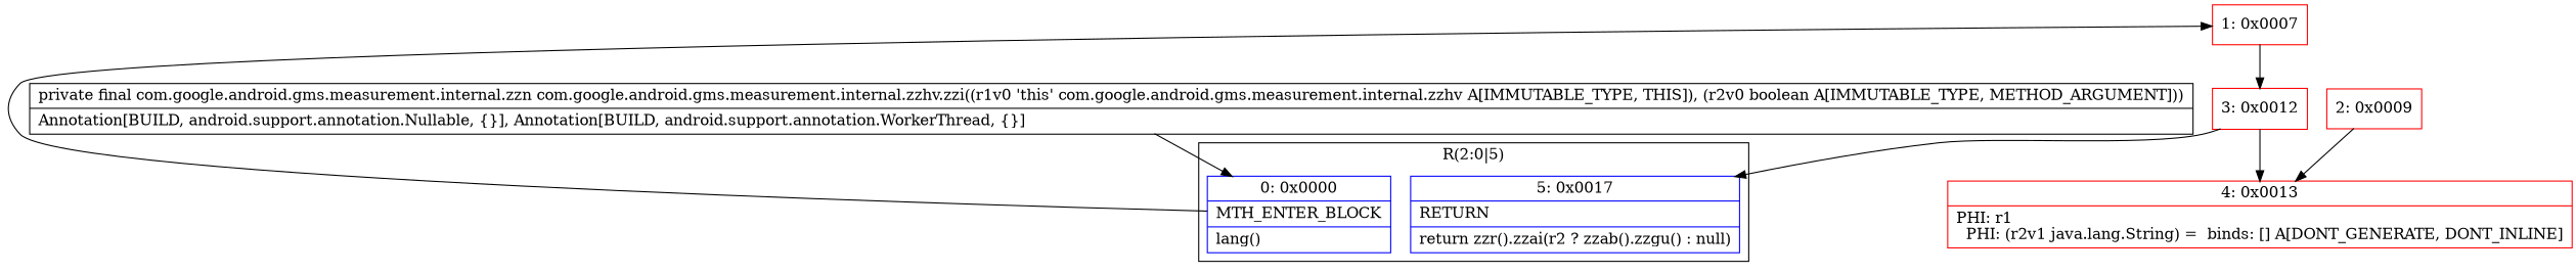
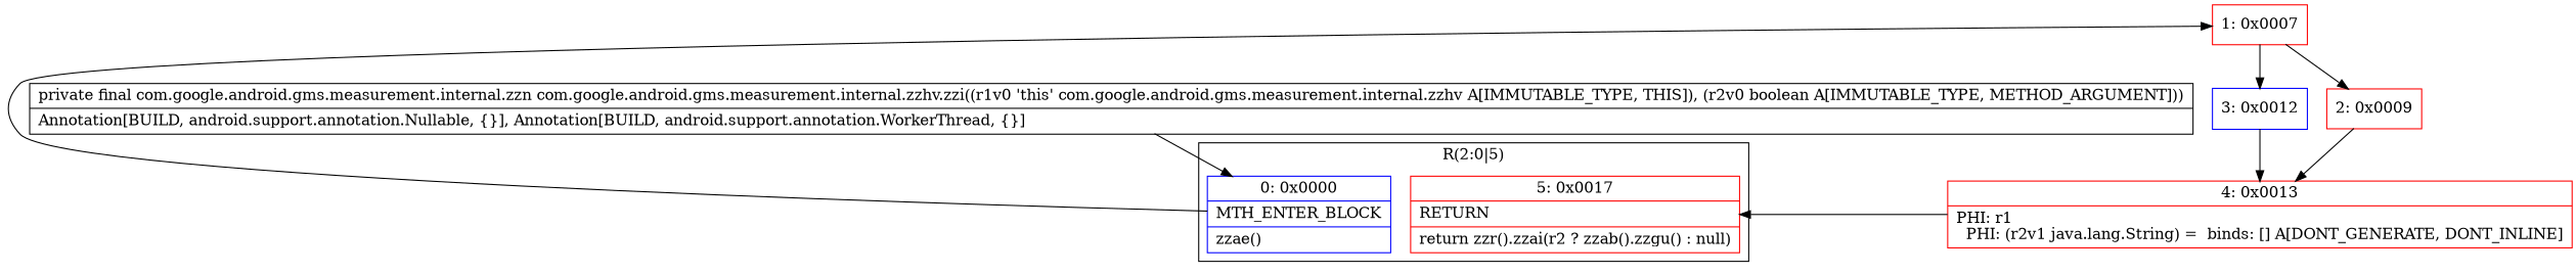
  digraph {
    node [color=red shape=record]
-   n1 [color=blue label="{0\:\ 0x0000|MTH_ENTER_BLOCK\l|lang()\l}"]
-   n2 [color=blue label="{5\:\ 0x0017|RETURN\l|return zzr().zzai(r2 ? zzab().zzgu() : null)\l}"]
+   n1 [color=blue label="{0\:\ 0x0000|MTH_ENTER_BLOCK\l|zzae()\l}"]
+   n2 [label="{5\:\ 0x0017|RETURN\l|return zzr().zzai(r2 ? zzab().zzgu() : null)\l}"]
    n3 [label="{1\:\ 0x0007}"]
    n4 [label="{2\:\ 0x0009}"]
-   n5 [label="{3\:\ 0x0012}"]
+   n5 [color=blue label="{3\:\ 0x0012}"]
    n6 [label="{4\:\ 0x0013|PHI: r1 \l  PHI: (r2v1 java.lang.String) =  binds: [] A[DONT_GENERATE, DONT_INLINE]\l}"]
    n7 [label="{private final com.google.android.gms.measurement.internal.zzn com.google.android.gms.measurement.internal.zzhv.zzi((r1v0 'this' com.google.android.gms.measurement.internal.zzhv A[IMMUTABLE_TYPE, THIS]), (r2v0 boolean A[IMMUTABLE_TYPE, METHOD_ARGUMENT]))  | Annotation[BUILD, android.support.annotation.Nullable, \{\}], Annotation[BUILD, android.support.annotation.WorkerThread, \{\}]\l}" color=""]
    subgraph cluster_1 {
      label="R(2:0|5)"
      n1
      n2
    }
    n1 -> n3
+   n3 -> n4
    n3 -> n5
    n4 -> n6
    n5 -> n6
-   n5 -> n2
+   n6 -> n2
    n7 -> n1
  }
